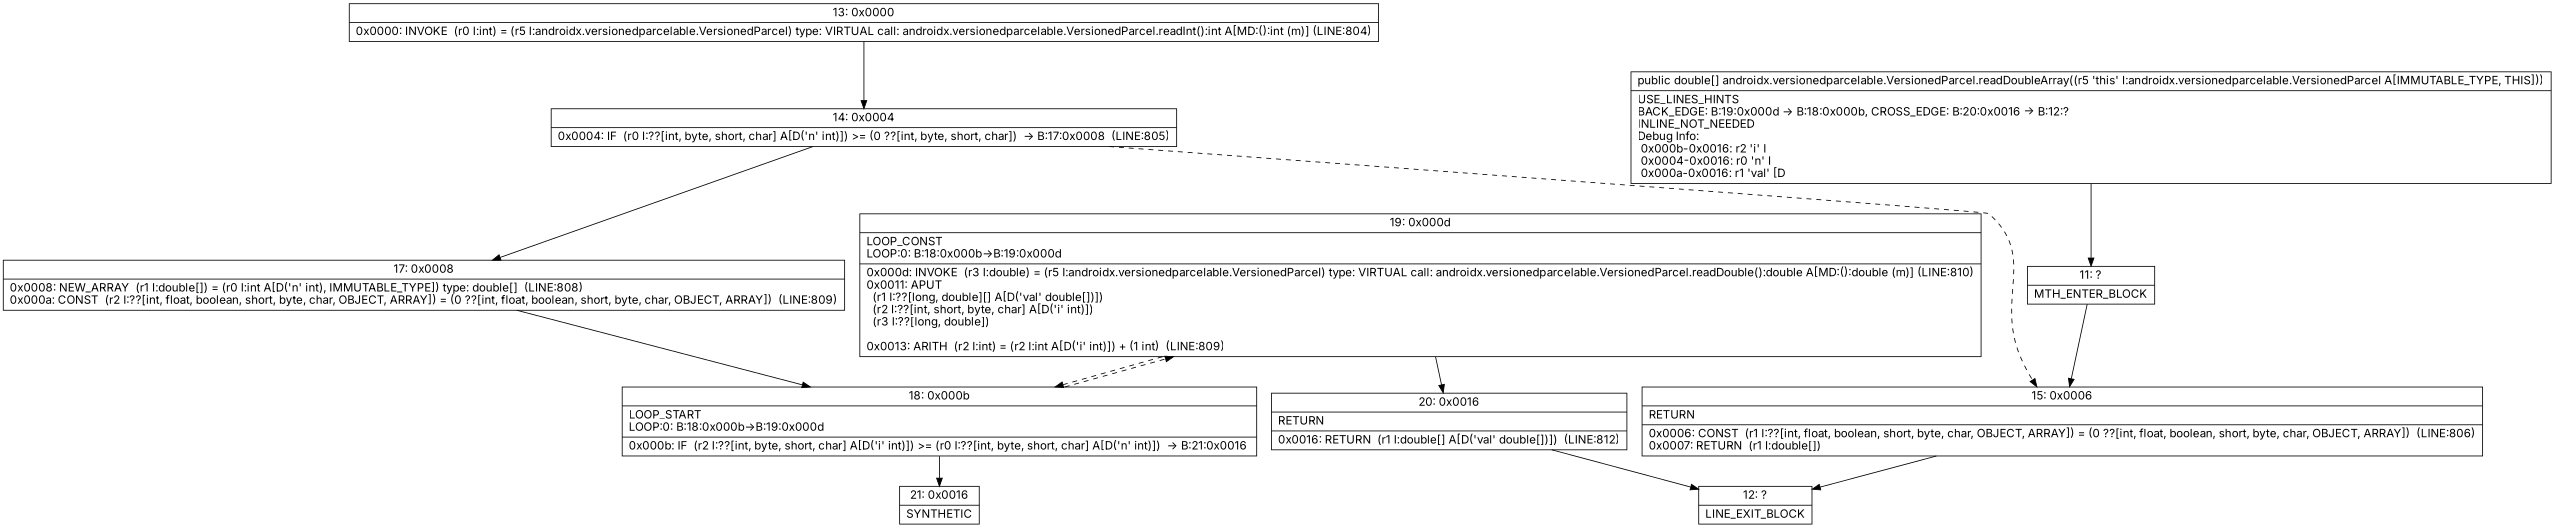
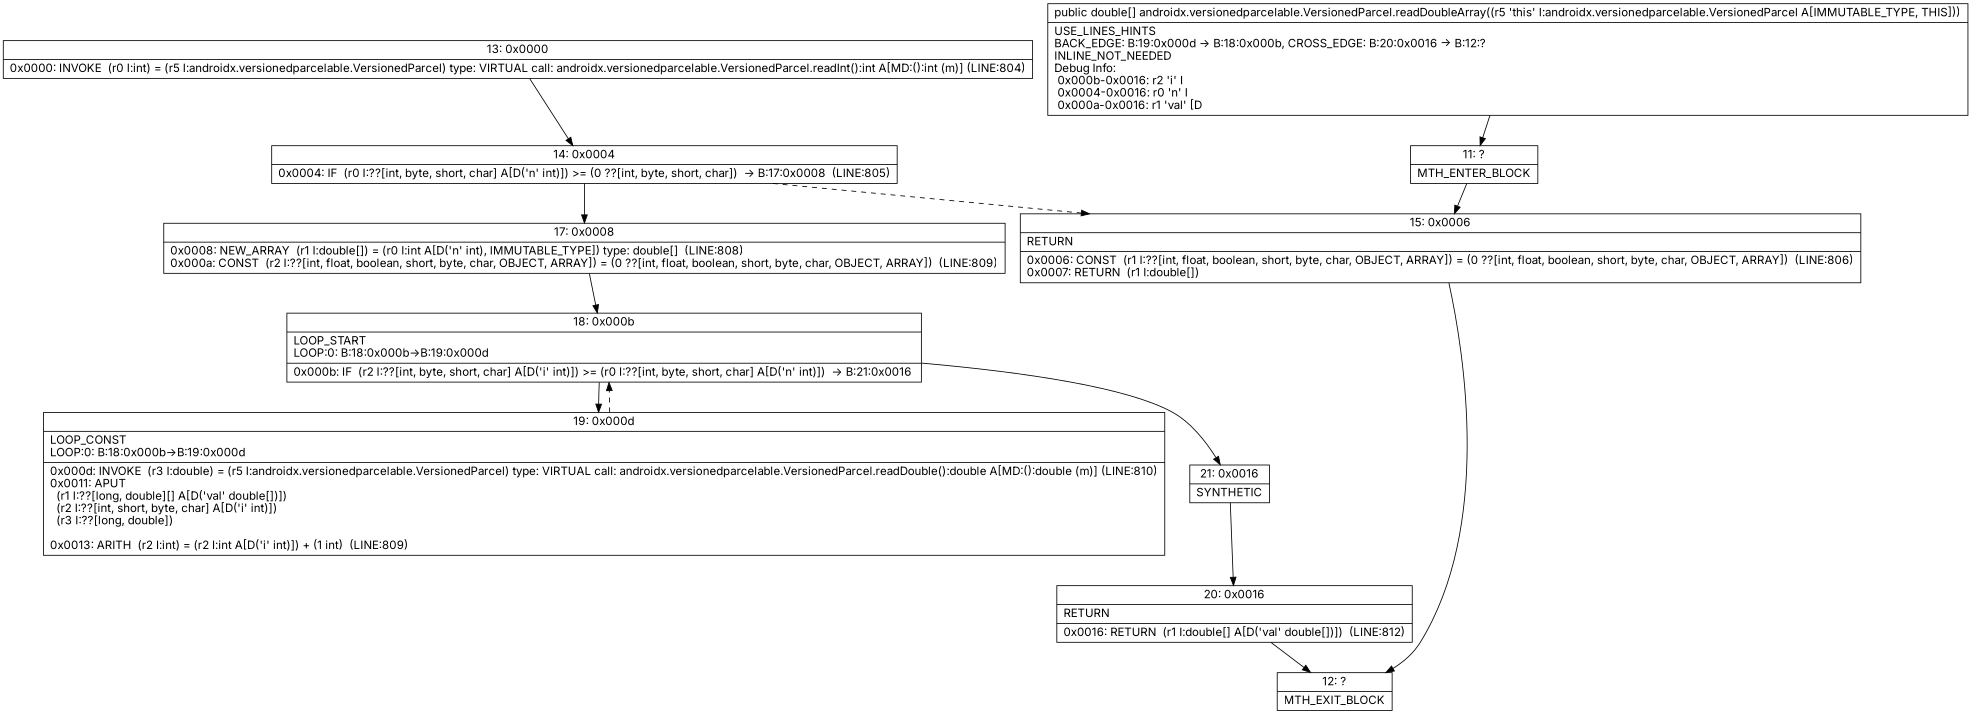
  digraph {
    fontname=Inter
    node [fontname=Inter shape=record]
    edge [fontname=Inter]
    n1 [label="{11\:\ ?|MTH_ENTER_BLOCK\l}"]
    n2 [label="{15\:\ 0x0006|RETURN\l|0x0006: CONST  (r1 I:??[int, float, boolean, short, byte, char, OBJECT, ARRAY]) = (0 ??[int, float, boolean, short, byte, char, OBJECT, ARRAY])  (LINE:806)\l0x0007: RETURN  (r1 I:double[]) \l}"]
    n3 [label="{13\:\ 0x0000|0x0000: INVOKE  (r0 I:int) = (r5 I:androidx.versionedparcelable.VersionedParcel) type: VIRTUAL call: androidx.versionedparcelable.VersionedParcel.readInt():int A[MD:():int (m)] (LINE:804)\l}"]
    n4 [label="{14\:\ 0x0004|0x0004: IF  (r0 I:??[int, byte, short, char] A[D('n' int)]) \>= (0 ??[int, byte, short, char])  \-\> B:17:0x0008  (LINE:805)\l}"]
    n5 [label="{17\:\ 0x0008|0x0008: NEW_ARRAY  (r1 I:double[]) = (r0 I:int A[D('n' int), IMMUTABLE_TYPE]) type: double[]  (LINE:808)\l0x000a: CONST  (r2 I:??[int, float, boolean, short, byte, char, OBJECT, ARRAY]) = (0 ??[int, float, boolean, short, byte, char, OBJECT, ARRAY])  (LINE:809)\l}"]
-   n6 [label="{12\:\ ?|LINE_EXIT_BLOCK\l}"]
+   n6 [label="{12\:\ ?|MTH_EXIT_BLOCK\l}"]
    n7 [label="{18\:\ 0x000b|LOOP_START\lLOOP:0: B:18:0x000b\-\>B:19:0x000d\l|0x000b: IF  (r2 I:??[int, byte, short, char] A[D('i' int)]) \>= (r0 I:??[int, byte, short, char] A[D('n' int)])  \-\> B:21:0x0016 \l}"]
    n8 [label="{19\:\ 0x000d|LOOP_CONST\lLOOP:0: B:18:0x000b\-\>B:19:0x000d\l|0x000d: INVOKE  (r3 I:double) = (r5 I:androidx.versionedparcelable.VersionedParcel) type: VIRTUAL call: androidx.versionedparcelable.VersionedParcel.readDouble():double A[MD:():double (m)] (LINE:810)\l0x0011: APUT  \l  (r1 I:??[long, double][] A[D('val' double[])])\l  (r2 I:??[int, short, byte, char] A[D('i' int)])\l  (r3 I:??[long, double])\l \l0x0013: ARITH  (r2 I:int) = (r2 I:int A[D('i' int)]) + (1 int)  (LINE:809)\l}"]
    n9 [label="{21\:\ 0x0016|SYNTHETIC\l}"]
    n10 [label="{20\:\ 0x0016|RETURN\l|0x0016: RETURN  (r1 I:double[] A[D('val' double[])])  (LINE:812)\l}"]
    n11 [label="{public double[] androidx.versionedparcelable.VersionedParcel.readDoubleArray((r5 'this' I:androidx.versionedparcelable.VersionedParcel A[IMMUTABLE_TYPE, THIS]))  | USE_LINES_HINTS\lBACK_EDGE: B:19:0x000d \-\> B:18:0x000b, CROSS_EDGE: B:20:0x0016 \-\> B:12:?\lINLINE_NOT_NEEDED\lDebug Info:\l  0x000b\-0x0016: r2 'i' I\l  0x0004\-0x0016: r0 'n' I\l  0x000a\-0x0016: r1 'val' [D\l}"]
    n1 -> n2
    n2 -> n6
    n3 -> n4
    n4 -> n2 [style=dashed]
    n4 -> n5
    n5 -> n7
-   n7 -> n8 [style=dashed]
+   n7 -> n8 [style=solid]
    n7 -> n9
    n8 -> n7 [style=dashed]
-   n8 -> n10
+   n9 -> n10
    n10 -> n6
    n11 -> n1
  }
